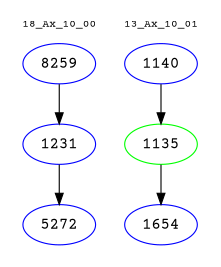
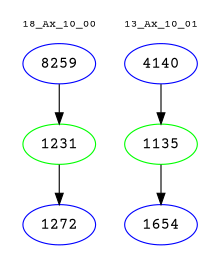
  digraph {
    fontname="Courier Prime"
    node [color=blue fontname="Courier Prime"]
    edge [color=black fontname="Courier Prime"]
    n1 [label=8259]
-   n2 [label=1231]
-   n3 [label=5272]
-   n4 [label=1140]
+   n2 [color=green label=1231]
+   n3 [label=1272]
+   n4 [label=4140]
    n5 [color=green label=1135]
    n6 [label=1654]
    subgraph cluster_1 {
      color=white
      fontsize=10
      label="18_Ax_10_00"
      n1
      n2
      n3
    }
    subgraph cluster_2 {
      color=white
      fontsize=10
      label="13_Ax_10_01"
      n4
      n5
      n6
    }
    n1 -> n2
    n2 -> n3
    n4 -> n5
    n5 -> n6
  }
